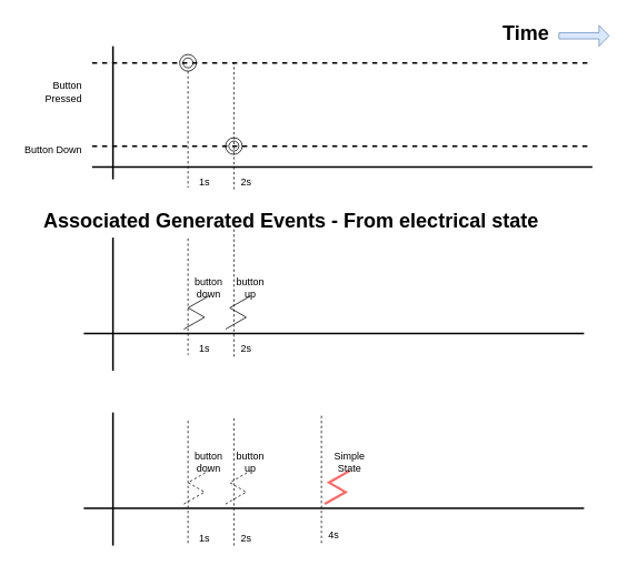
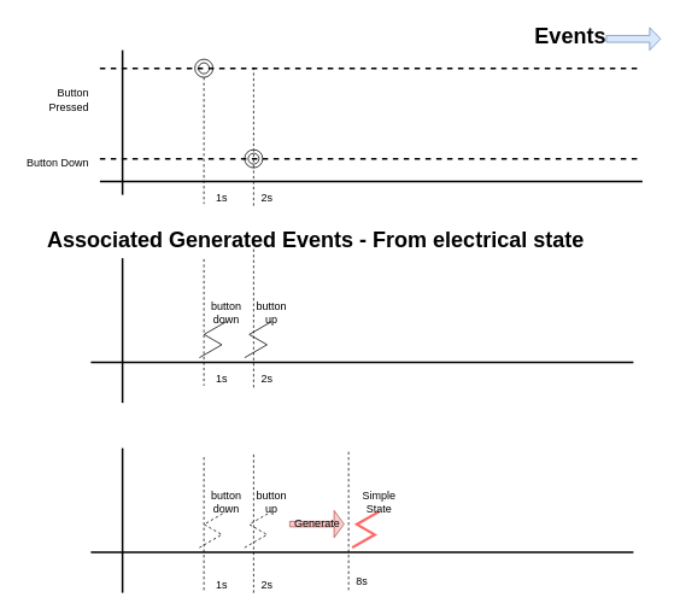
  <mxCell id="0" />
  <mxCell id="1" parent="0" />
  <mxCell id="2" value="" style="line;strokeWidth=2;direction=south;html=1;" vertex="1" parent="1"><mxGeometry x="130" y="55" width="10" height="160" as="geometry" /></mxCell>
  <mxCell id="3" value="" style="line;strokeWidth=2;html=1;" vertex="1" parent="1"><mxGeometry x="110" y="195" width="600" height="10" as="geometry" /></mxCell>
- <mxCell id="4" value="Time" style="text;strokeColor=none;fillColor=none;html=1;fontSize=24;fontStyle=1;verticalAlign=middle;align=center;" vertex="1" parent="1"><mxGeometry x="580" y="20" width="100" height="40" as="geometry" /></mxCell>
+ <mxCell id="4" value="Events" style="text;strokeColor=none;fillColor=none;html=1;fontSize=24;fontStyle=1;verticalAlign=middle;align=center;" vertex="1" parent="1"><mxGeometry x="580" y="20" width="100" height="40" as="geometry" /></mxCell>
  <mxCell id="5" value="" style="ellipse;shape=doubleEllipse;whiteSpace=wrap;html=1;aspect=fixed;" vertex="1" parent="1"><mxGeometry x="215" y="65" width="20" height="20" as="geometry" /></mxCell>
  <mxCell id="6" value="" style="line;strokeWidth=2;html=1;dashed=1;" vertex="1" parent="1"><mxGeometry x="110" y="70" width="600" height="10" as="geometry" /></mxCell>
  <mxCell id="7" value="" style="ellipse;shape=doubleEllipse;whiteSpace=wrap;html=1;aspect=fixed;" vertex="1" parent="1"><mxGeometry x="270" y="165" width="20" height="20" as="geometry" /></mxCell>
  <mxCell id="8" value="Button Pressed" style="text;html=1;strokeColor=none;fillColor=none;align=right;verticalAlign=middle;whiteSpace=wrap;rounded=0;" vertex="1" parent="1"><mxGeometry x="40" y="95" width="60" height="30" as="geometry" /></mxCell>
  <mxCell id="9" value="Button Down" style="text;html=1;strokeColor=none;fillColor=none;align=right;verticalAlign=middle;whiteSpace=wrap;rounded=0;" vertex="1" parent="1"><mxGeometry x="20" y="165" width="80" height="30" as="geometry" /></mxCell>
  <mxCell id="10" value="" style="line;strokeWidth=1;direction=south;html=1;dashed=1;align=right;" vertex="1" parent="1"><mxGeometry x="220" y="85" width="10" height="140" as="geometry" /></mxCell>
  <mxCell id="11" value="" style="line;strokeWidth=2;html=1;dashed=1;" vertex="1" parent="1"><mxGeometry x="110" y="170" width="600" height="10" as="geometry" /></mxCell>
  <mxCell id="12" value="" style="line;strokeWidth=1;direction=south;html=1;dashed=1;align=right;" vertex="1" parent="1"><mxGeometry x="275" y="74" width="10" height="155" as="geometry" /></mxCell>
  <mxCell id="13" value="" style="group" vertex="1" connectable="0" parent="1"><mxGeometry x="220" y="335" width="50" height="60" as="geometry" /></mxCell>
  <mxCell id="14" value="" style="edgeStyle=isometricEdgeStyle;endArrow=none;html=1;rounded=0;" edge="1" parent="13"><mxGeometry width="50" height="100" relative="1" as="geometry"><mxPoint y="60" as="sourcePoint" /><mxPoint x="30" y="20" as="targetPoint" /></mxGeometry></mxCell>
  <mxCell id="15" value="button down" style="text;html=1;strokeColor=none;fillColor=none;align=center;verticalAlign=middle;whiteSpace=wrap;rounded=0;dashed=1;" vertex="1" parent="13"><mxGeometry x="10" width="40" height="20" as="geometry" /></mxCell>
  <mxCell id="16" value="" style="line;strokeWidth=2;html=1;" vertex="1" parent="1"><mxGeometry x="100" y="395" width="600" height="10" as="geometry" /></mxCell>
  <mxCell id="17" value="" style="shape=singleArrow;whiteSpace=wrap;html=1;strokeWidth=1;align=right;fillColor=#dae8fc;strokeColor=#6c8ebf;" vertex="1" parent="1"><mxGeometry x="670" y="30" width="60" height="25" as="geometry" /></mxCell>
  <mxCell id="18" value="" style="group" vertex="1" connectable="0" parent="1"><mxGeometry x="270" y="335" width="50" height="60" as="geometry" /></mxCell>
  <mxCell id="19" value="" style="edgeStyle=isometricEdgeStyle;endArrow=none;html=1;rounded=0;" edge="1" parent="18"><mxGeometry width="50" height="100" relative="1" as="geometry"><mxPoint y="60" as="sourcePoint" /><mxPoint x="30" y="20" as="targetPoint" /></mxGeometry></mxCell>
  <mxCell id="20" value="button&lt;br&gt;up" style="text;html=1;strokeColor=none;fillColor=none;align=center;verticalAlign=middle;whiteSpace=wrap;rounded=0;dashed=1;" vertex="1" parent="18"><mxGeometry x="10" width="40" height="20" as="geometry" /></mxCell>
  <mxCell id="21" value="" style="line;strokeWidth=2;direction=south;html=1;" vertex="1" parent="1"><mxGeometry x="130" y="285" width="10" height="160" as="geometry" /></mxCell>
  <mxCell id="22" value="Associated Generated Events - From electrical state" style="text;strokeColor=none;fillColor=none;html=1;fontSize=24;fontStyle=1;verticalAlign=middle;align=left;" vertex="1" parent="1"><mxGeometry x="50" y="245" width="100" height="40" as="geometry" /></mxCell>
  <mxCell id="23" value="1s" style="text;html=1;strokeColor=none;fillColor=none;align=center;verticalAlign=middle;whiteSpace=wrap;rounded=0;" vertex="1" parent="1"><mxGeometry x="230" y="205" width="30" height="25" as="geometry" /></mxCell>
  <mxCell id="24" value="2s" style="text;html=1;strokeColor=none;fillColor=none;align=center;verticalAlign=middle;whiteSpace=wrap;rounded=0;" vertex="1" parent="1"><mxGeometry x="280" y="205" width="30" height="25" as="geometry" /></mxCell>
  <mxCell id="25" value="" style="group;dashed=1;" vertex="1" connectable="0" parent="1"><mxGeometry x="220" y="545" width="50" height="60" as="geometry" /></mxCell>
  <mxCell id="26" value="" style="edgeStyle=isometricEdgeStyle;endArrow=none;html=1;rounded=0;dashed=1;" edge="1" parent="25"><mxGeometry width="50" height="100" relative="1" as="geometry"><mxPoint y="60" as="sourcePoint" /><mxPoint x="30" y="20" as="targetPoint" /></mxGeometry></mxCell>
  <mxCell id="27" value="button down" style="text;html=1;strokeColor=none;fillColor=none;align=center;verticalAlign=middle;whiteSpace=wrap;rounded=0;dashed=1;" vertex="1" parent="25"><mxGeometry x="10" width="40" height="20" as="geometry" /></mxCell>
  <mxCell id="28" value="" style="line;strokeWidth=2;html=1;" vertex="1" parent="1"><mxGeometry x="100" y="605" width="600" height="10" as="geometry" /></mxCell>
  <mxCell id="29" value="" style="group;dashed=1;" vertex="1" connectable="0" parent="1"><mxGeometry x="270" y="545" width="50" height="60" as="geometry" /></mxCell>
  <mxCell id="30" value="" style="edgeStyle=isometricEdgeStyle;endArrow=none;html=1;rounded=0;dashed=1;" edge="1" parent="29"><mxGeometry width="50" height="100" relative="1" as="geometry"><mxPoint y="60" as="sourcePoint" /><mxPoint x="30" y="20" as="targetPoint" /></mxGeometry></mxCell>
  <mxCell id="31" value="button&lt;br&gt;up" style="text;html=1;strokeColor=none;fillColor=none;align=center;verticalAlign=middle;whiteSpace=wrap;rounded=0;dashed=1;" vertex="1" parent="29"><mxGeometry x="10" width="40" height="20" as="geometry" /></mxCell>
  <mxCell id="32" value="" style="line;strokeWidth=2;direction=south;html=1;" vertex="1" parent="1"><mxGeometry x="130" y="495" width="10" height="160" as="geometry" /></mxCell>
  <mxCell id="33" value="" style="group;dashed=1;" vertex="1" connectable="0" parent="1"><mxGeometry x="389" y="545" width="50" height="60" as="geometry" /></mxCell>
  <mxCell id="34" value="" style="edgeStyle=isometricEdgeStyle;endArrow=none;html=1;rounded=0;strokeWidth=3;strokeColor=#FF6666;" edge="1" parent="33"><mxGeometry width="50" height="100" relative="1" as="geometry"><mxPoint y="60" as="sourcePoint" /><mxPoint x="30" y="20" as="targetPoint" /></mxGeometry></mxCell>
  <mxCell id="35" value="Simple State" style="text;html=1;strokeColor=none;fillColor=none;align=center;verticalAlign=middle;whiteSpace=wrap;rounded=0;dashed=1;" vertex="1" parent="33"><mxGeometry x="10" width="40" height="20" as="geometry" /></mxCell>
  <mxCell id="36" value="" style="line;strokeWidth=1;direction=south;html=1;dashed=1;align=right;" vertex="1" parent="1"><mxGeometry x="220" y="286" width="10" height="140" as="geometry" /></mxCell>
  <mxCell id="37" value="1s" style="text;html=1;strokeColor=none;fillColor=none;align=center;verticalAlign=middle;whiteSpace=wrap;rounded=0;" vertex="1" parent="1"><mxGeometry x="230" y="406" width="30" height="25" as="geometry" /></mxCell>
  <mxCell id="38" value="2s" style="text;html=1;strokeColor=none;fillColor=none;align=center;verticalAlign=middle;whiteSpace=wrap;rounded=0;" vertex="1" parent="1"><mxGeometry x="280" y="406" width="30" height="25" as="geometry" /></mxCell>
  <mxCell id="39" value="" style="line;strokeWidth=1;direction=south;html=1;dashed=1;align=right;" vertex="1" parent="1"><mxGeometry x="275" y="275" width="10" height="155" as="geometry" /></mxCell>
  <mxCell id="40" value="" style="line;strokeWidth=1;direction=south;html=1;dashed=1;align=right;" vertex="1" parent="1"><mxGeometry x="220" y="505" width="10" height="148" as="geometry" /></mxCell>
  <mxCell id="41" value="1s" style="text;html=1;strokeColor=none;fillColor=none;align=center;verticalAlign=middle;whiteSpace=wrap;rounded=0;" vertex="1" parent="1"><mxGeometry x="230" y="633" width="30" height="25" as="geometry" /></mxCell>
  <mxCell id="42" value="2s" style="text;html=1;strokeColor=none;fillColor=none;align=center;verticalAlign=middle;whiteSpace=wrap;rounded=0;" vertex="1" parent="1"><mxGeometry x="280" y="633" width="30" height="25" as="geometry" /></mxCell>
  <mxCell id="43" value="" style="line;strokeWidth=1;direction=south;html=1;dashed=1;align=right;" vertex="1" parent="1"><mxGeometry x="275" y="502" width="10" height="155" as="geometry" /></mxCell>
  <mxCell id="44" value="" style="line;strokeWidth=1;direction=south;html=1;dashed=1;align=right;" vertex="1" parent="1"><mxGeometry x="380" y="499" width="10" height="155" as="geometry" /></mxCell>
- <mxCell id="45" value="4s" style="text;html=1;strokeColor=none;fillColor=none;align=center;verticalAlign=middle;whiteSpace=wrap;rounded=0;" vertex="1" parent="1"><mxGeometry x="385" y="630" width="30" height="25" as="geometry" /></mxCell>
+ <mxCell id="45" value="8s" style="text;html=1;strokeColor=none;fillColor=none;align=center;verticalAlign=middle;whiteSpace=wrap;rounded=0;" vertex="1" parent="1"><mxGeometry x="385" y="630" width="30" height="25" as="geometry" /></mxCell>
+ <mxCell id="46" value="Generate" style="html=1;shadow=0;dashed=0;align=center;verticalAlign=middle;shape=mxgraph.arrows2.arrow;dy=0.8;dx=11;notch=0;strokeWidth=1;fillColor=#f8cecc;strokeColor=#b85450;" vertex="1" parent="1"><mxGeometry x="320" y="564" width="60" height="30" as="geometry" /></mxCell>
